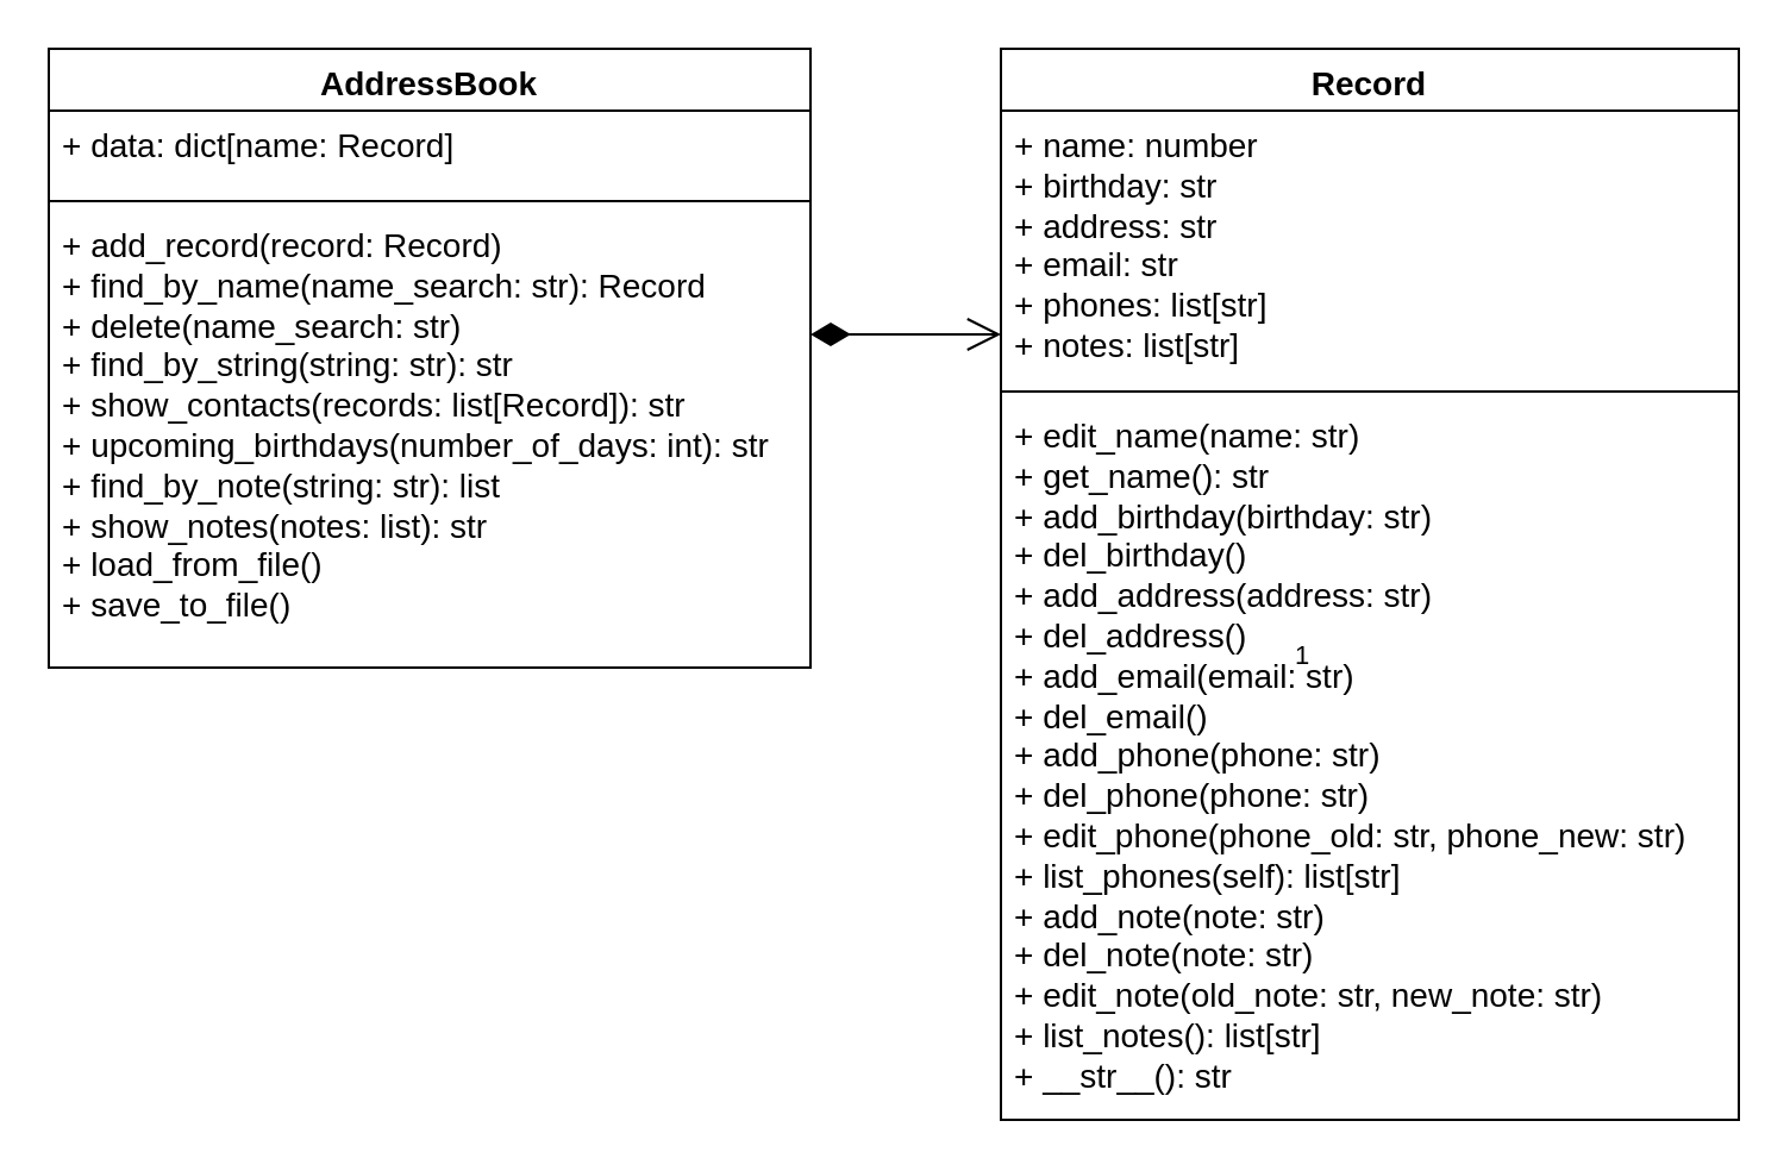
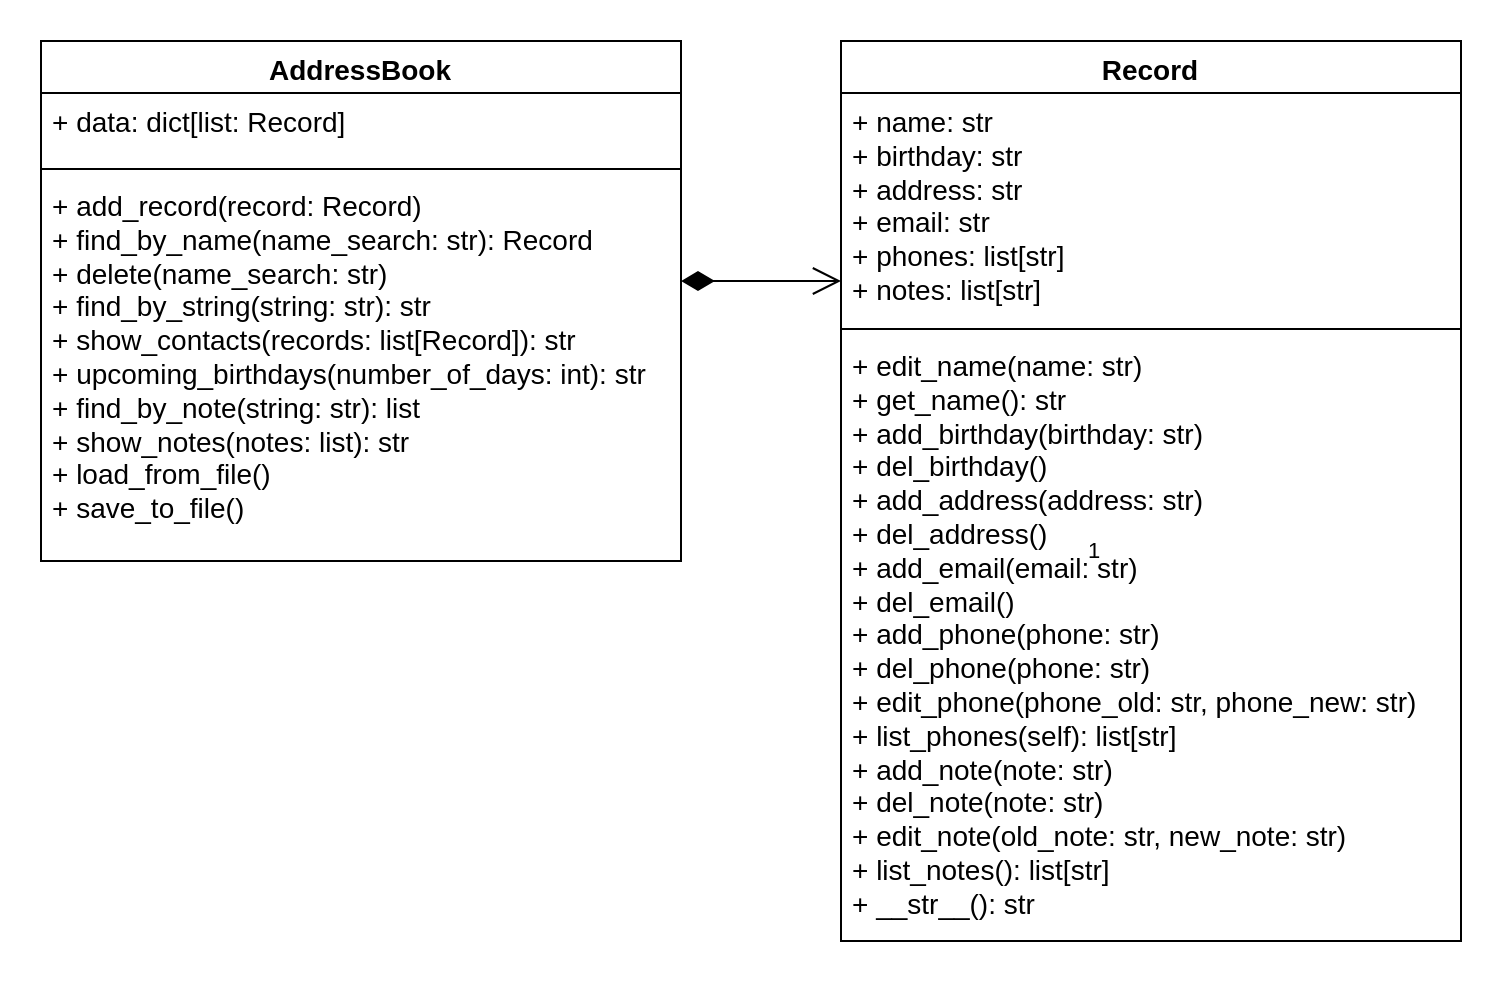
  <mxCell id="0" />
  <mxCell id="1" parent="0" />
  <mxCell id="2" value="Record" style="swimlane;fontStyle=1;align=center;verticalAlign=top;childLayout=stackLayout;horizontal=1;startSize=26;horizontalStack=0;resizeParent=1;resizeParentMax=0;resizeLast=0;collapsible=1;marginBottom=0;whiteSpace=wrap;html=1;fontSize=14;" vertex="1" parent="1"><mxGeometry x="420" y="20" width="310" height="450" as="geometry"><mxRectangle x="80" y="80" width="100" height="30" as="alternateBounds" /></mxGeometry></mxCell>
- <mxCell id="3" value="&lt;div style=&quot;font-size: 14px;&quot;&gt;+ name: number&lt;/div&gt;&lt;div style=&quot;font-size: 14px;&quot;&gt;+ birthday: str&lt;div style=&quot;font-size: 14px;&quot;&gt;+ address: str&lt;/div&gt;&lt;div style=&quot;font-size: 14px;&quot;&gt;+ email: str&lt;/div&gt;&lt;div style=&quot;font-size: 14px;&quot;&gt;+ phones: list[str]&lt;/div&gt;&lt;div style=&quot;font-size: 14px;&quot;&gt;+ notes: list[str]&lt;br style=&quot;font-size: 14px;&quot;&gt;&lt;/div&gt;&lt;/div&gt;" style="text;strokeColor=none;fillColor=none;align=left;verticalAlign=top;spacingLeft=4;spacingRight=4;overflow=hidden;rotatable=0;points=[[0,0.5],[1,0.5]];portConstraint=eastwest;whiteSpace=wrap;html=1;fontSize=14;" vertex="1" parent="2"><mxGeometry y="26" width="310" height="114" as="geometry" /></mxCell>
+ <mxCell id="3" value="&lt;div style=&quot;font-size: 14px;&quot;&gt;+ name: str&lt;/div&gt;&lt;div style=&quot;font-size: 14px;&quot;&gt;+ birthday: str&lt;div style=&quot;font-size: 14px;&quot;&gt;+ address: str&lt;/div&gt;&lt;div style=&quot;font-size: 14px;&quot;&gt;+ email: str&lt;/div&gt;&lt;div style=&quot;font-size: 14px;&quot;&gt;+ phones: list[str]&lt;/div&gt;&lt;div style=&quot;font-size: 14px;&quot;&gt;+ notes: list[str]&lt;br style=&quot;font-size: 14px;&quot;&gt;&lt;/div&gt;&lt;/div&gt;" style="text;strokeColor=none;fillColor=none;align=left;verticalAlign=top;spacingLeft=4;spacingRight=4;overflow=hidden;rotatable=0;points=[[0,0.5],[1,0.5]];portConstraint=eastwest;whiteSpace=wrap;html=1;fontSize=14;" vertex="1" parent="2"><mxGeometry y="26" width="310" height="114" as="geometry" /></mxCell>
  <mxCell id="4" value="" style="line;strokeWidth=1;fillColor=none;align=left;verticalAlign=middle;spacingTop=-1;spacingLeft=3;spacingRight=3;rotatable=0;labelPosition=right;points=[];portConstraint=eastwest;strokeColor=inherit;fontSize=14;" vertex="1" parent="2"><mxGeometry y="140" width="310" height="8" as="geometry" /></mxCell>
  <mxCell id="5" value="&lt;div style=&quot;font-size: 14px;&quot;&gt;+ edit_name(name: str)&lt;/div&gt;&lt;div style=&quot;font-size: 14px;&quot;&gt;+ get_name(): str&lt;/div&gt;&lt;div style=&quot;font-size: 14px;&quot;&gt;+ add_birthday(birthday: str)&lt;/div&gt;&lt;div style=&quot;font-size: 14px;&quot;&gt;+ del_birthday()&lt;br style=&quot;font-size: 14px;&quot;&gt;+ add_address(address: str)&lt;br style=&quot;font-size: 14px;&quot;&gt;+ del_address()&lt;br style=&quot;font-size: 14px;&quot;&gt;+ add_email(email: str)&lt;br style=&quot;font-size: 14px;&quot;&gt;+ del_email()&lt;br style=&quot;font-size: 14px;&quot;&gt;+ add_phone(phone: str)&lt;br style=&quot;font-size: 14px;&quot;&gt;+ del_phone(phone: str)&lt;br style=&quot;font-size: 14px;&quot;&gt;+ edit_phone(phone_old: str, phone_new: str)&lt;br style=&quot;font-size: 14px;&quot;&gt;+ list_phones(self): list[str]&lt;br style=&quot;font-size: 14px;&quot;&gt;+ add_note(note: str)&lt;br style=&quot;font-size: 14px;&quot;&gt;+ del_note(note: str)&lt;br style=&quot;font-size: 14px;&quot;&gt;+ edit_note(old_note: str, new_note: str)&lt;br style=&quot;font-size: 14px;&quot;&gt;+ list_notes(): list[str]&lt;br style=&quot;font-size: 14px;&quot;&gt;+ __str__(): str&lt;br style=&quot;font-size: 14px;&quot;&gt;&lt;br style=&quot;font-size: 14px;&quot;&gt;&lt;/div&gt;" style="text;strokeColor=none;fillColor=none;align=left;verticalAlign=top;spacingLeft=4;spacingRight=4;overflow=hidden;rotatable=0;points=[[0,0.5],[1,0.5]];portConstraint=eastwest;whiteSpace=wrap;html=1;fontSize=14;" vertex="1" parent="2"><mxGeometry y="148" width="310" height="302" as="geometry" /></mxCell>
  <mxCell id="6" value="AddressBook" style="swimlane;fontStyle=1;align=center;verticalAlign=top;childLayout=stackLayout;horizontal=1;startSize=26;horizontalStack=0;resizeParent=1;resizeParentMax=0;resizeLast=0;collapsible=1;marginBottom=0;whiteSpace=wrap;html=1;fontSize=14;" vertex="1" parent="1"><mxGeometry x="20" y="20" width="320" height="260" as="geometry" /></mxCell>
- <mxCell id="7" value="+ data: dict[name: Record]" style="text;strokeColor=none;fillColor=none;align=left;verticalAlign=top;spacingLeft=4;spacingRight=4;overflow=hidden;rotatable=0;points=[[0,0.5],[1,0.5]];portConstraint=eastwest;whiteSpace=wrap;html=1;fontSize=14;" vertex="1" parent="6"><mxGeometry y="26" width="320" height="34" as="geometry" /></mxCell>
+ <mxCell id="7" value="+ data: dict[list: Record]" style="text;strokeColor=none;fillColor=none;align=left;verticalAlign=top;spacingLeft=4;spacingRight=4;overflow=hidden;rotatable=0;points=[[0,0.5],[1,0.5]];portConstraint=eastwest;whiteSpace=wrap;html=1;fontSize=14;" vertex="1" parent="6"><mxGeometry y="26" width="320" height="34" as="geometry" /></mxCell>
  <mxCell id="8" value="" style="line;strokeWidth=1;fillColor=none;align=left;verticalAlign=middle;spacingTop=-1;spacingLeft=3;spacingRight=3;rotatable=0;labelPosition=right;points=[];portConstraint=eastwest;strokeColor=inherit;fontSize=14;" vertex="1" parent="6"><mxGeometry y="60" width="320" height="8" as="geometry" /></mxCell>
  <mxCell id="9" value="+ add_record(record: Record)&lt;br&gt;+ find_by_name(name_search: str): Record&lt;br&gt;+ delete(name_search: str)&lt;br&gt;+ find_by_string(string: str): str&lt;br&gt;+ show_contacts(records: list[Record]): str&lt;br&gt;+ upcoming_birthdays(number_of_days: int): str&lt;br&gt;+ find_by_note(string: str): list&lt;br&gt;+ show_notes(notes: list): str&lt;br&gt;+ load_from_file()&lt;br&gt;+ save_to_file()" style="text;strokeColor=none;fillColor=none;align=left;verticalAlign=top;spacingLeft=4;spacingRight=4;overflow=hidden;rotatable=0;points=[[0,0.5],[1,0.5]];portConstraint=eastwest;whiteSpace=wrap;html=1;fontSize=14;" vertex="1" parent="6"><mxGeometry y="68" width="320" height="192" as="geometry" /></mxCell>
  <mxCell id="10" value="1" style="endArrow=open;html=1;endSize=12;startArrow=diamondThin;startSize=14;startFill=1;edgeStyle=orthogonalEdgeStyle;align=left;verticalAlign=bottom;rounded=0;" edge="1" parent="1"><mxGeometry x="1" y="-189" relative="1" as="geometry"><mxPoint x="340" y="140" as="sourcePoint" /><mxPoint x="420" y="140" as="targetPoint" /><mxPoint x="122" y="-45" as="offset" /></mxGeometry></mxCell>
